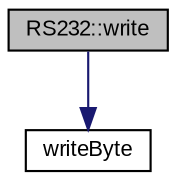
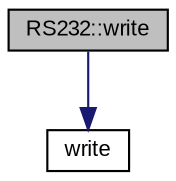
  digraph {
    rankdir=TB
    fontname="Liberation Sans"
    node [color=black fontname="Liberation Sans" fontsize=10 shape=record style=filled]
    n1 [fillcolor=grey75 fontcolor=black height=0.2 label="RS232::write" width=0.4]
-   n2 [fillcolor=white height=0.2 label=writeByte width=0.4]
+   n2 [fillcolor=white height=0.2 label=write width=0.4]
    n1 -> n2 [color=midnightblue fontname="Liberation Sans" fontsize=10 labelfontname=Helvetica labelfontsize=10 style=solid]
  }
